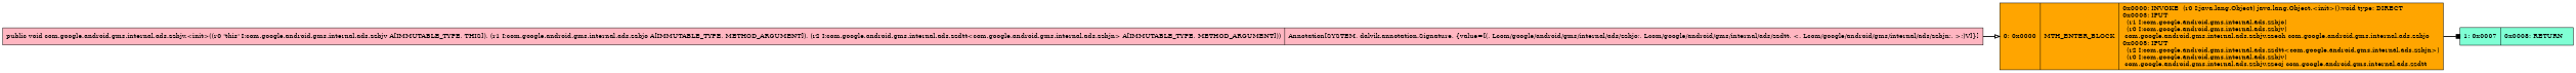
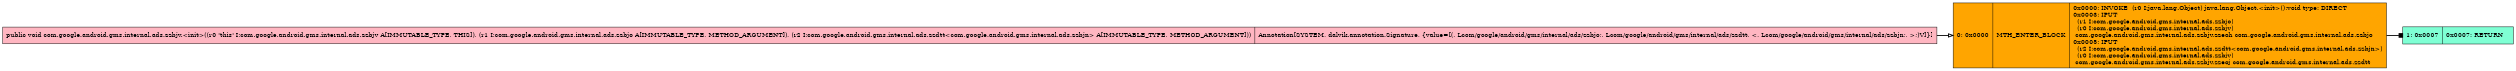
  digraph {
    rankdir=LR
    node [shape=record style=filled]
    edge [style=bold]
    n1 [label="{0\:\ 0x0000|MTH_ENTER_BLOCK\l|0x0000: INVOKE  (r0 I:java.lang.Object) java.lang.Object.\<init\>():void type: DIRECT \l0x0003: IPUT  \l  (r1 I:com.google.android.gms.internal.ads.zzbjo)\l  (r0 I:com.google.android.gms.internal.ads.zzbjv)\l com.google.android.gms.internal.ads.zzbjv.zzeoh com.google.android.gms.internal.ads.zzbjo \l0x0005: IPUT  \l  (r2 I:com.google.android.gms.internal.ads.zzdtt\<com.google.android.gms.internal.ads.zzbjn\>)\l  (r0 I:com.google.android.gms.internal.ads.zzbjv)\l com.google.android.gms.internal.ads.zzbjv.zzeoj com.google.android.gms.internal.ads.zzdtt \l}" fillcolor=orange]
-   n2 [label="{1\:\ 0x0007|0x0008: RETURN   \l}" fillcolor=aquamarine]
+   n2 [label="{1\:\ 0x0007|0x0007: RETURN   \l}" fillcolor=aquamarine]
    n3 [label="{public void com.google.android.gms.internal.ads.zzbjv.\<init\>((r0 'this' I:com.google.android.gms.internal.ads.zzbjv A[IMMUTABLE_TYPE, THIS]), (r1 I:com.google.android.gms.internal.ads.zzbjo A[IMMUTABLE_TYPE, METHOD_ARGUMENT]), (r2 I:com.google.android.gms.internal.ads.zzdtt\<com.google.android.gms.internal.ads.zzbjn\> A[IMMUTABLE_TYPE, METHOD_ARGUMENT]))  | Annotation[SYSTEM, dalvik.annotation.Signature, \{value=[(, Lcom\/google\/android\/gms\/internal\/ads\/zzbjo;, Lcom\/google\/android\/gms\/internal\/ads\/zzdtt, \<, Lcom\/google\/android\/gms\/internal\/ads\/zzbjn;, \>;)V]\}]\l}" fillcolor=lightpink]
    n1 -> n2 [arrowhead=box]
    n3 -> n1 [arrowhead=onormal]
  }
